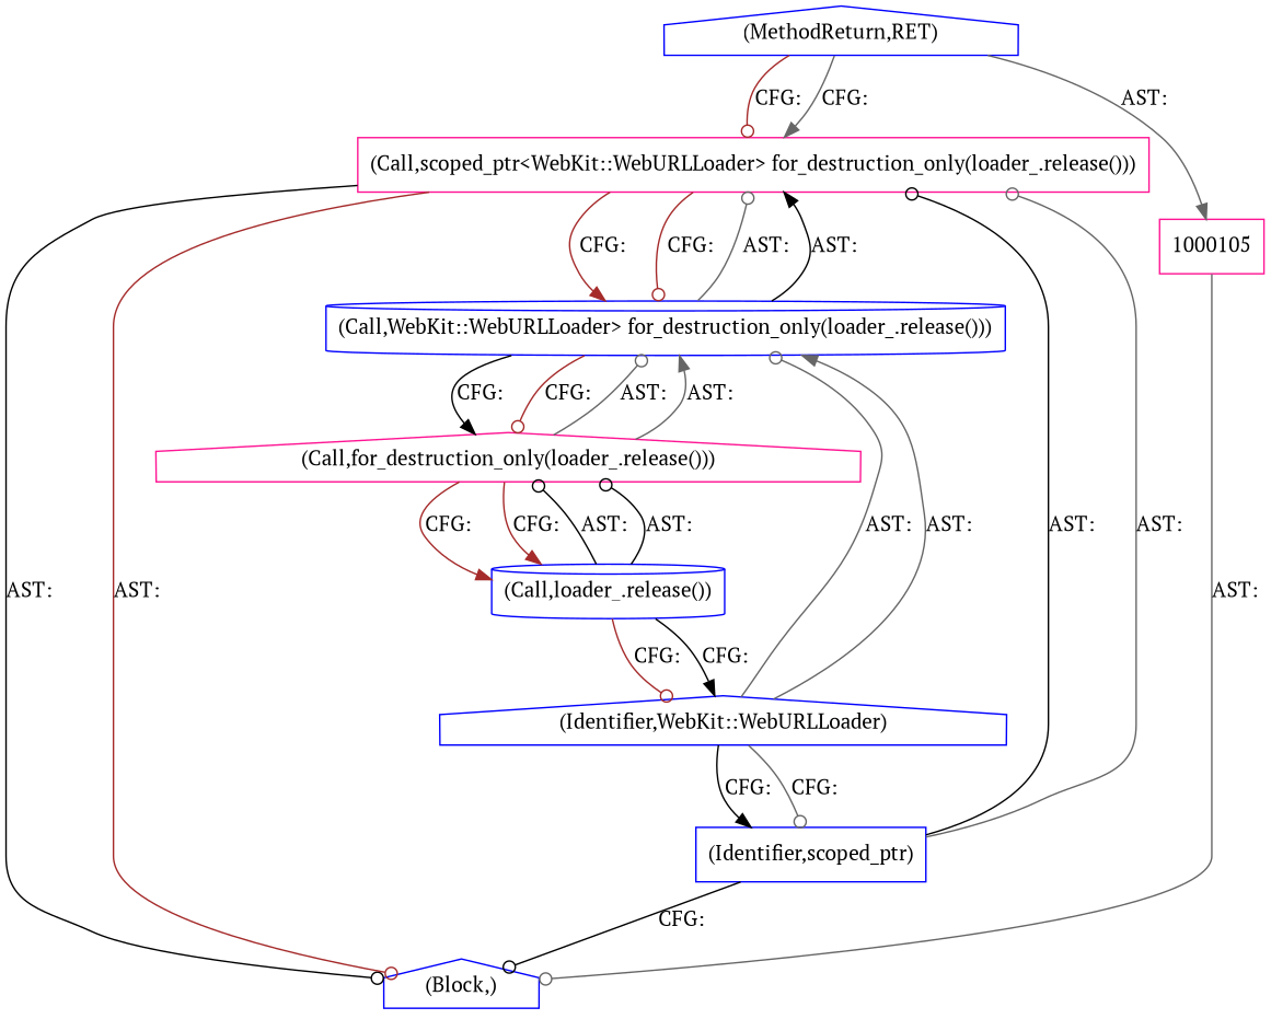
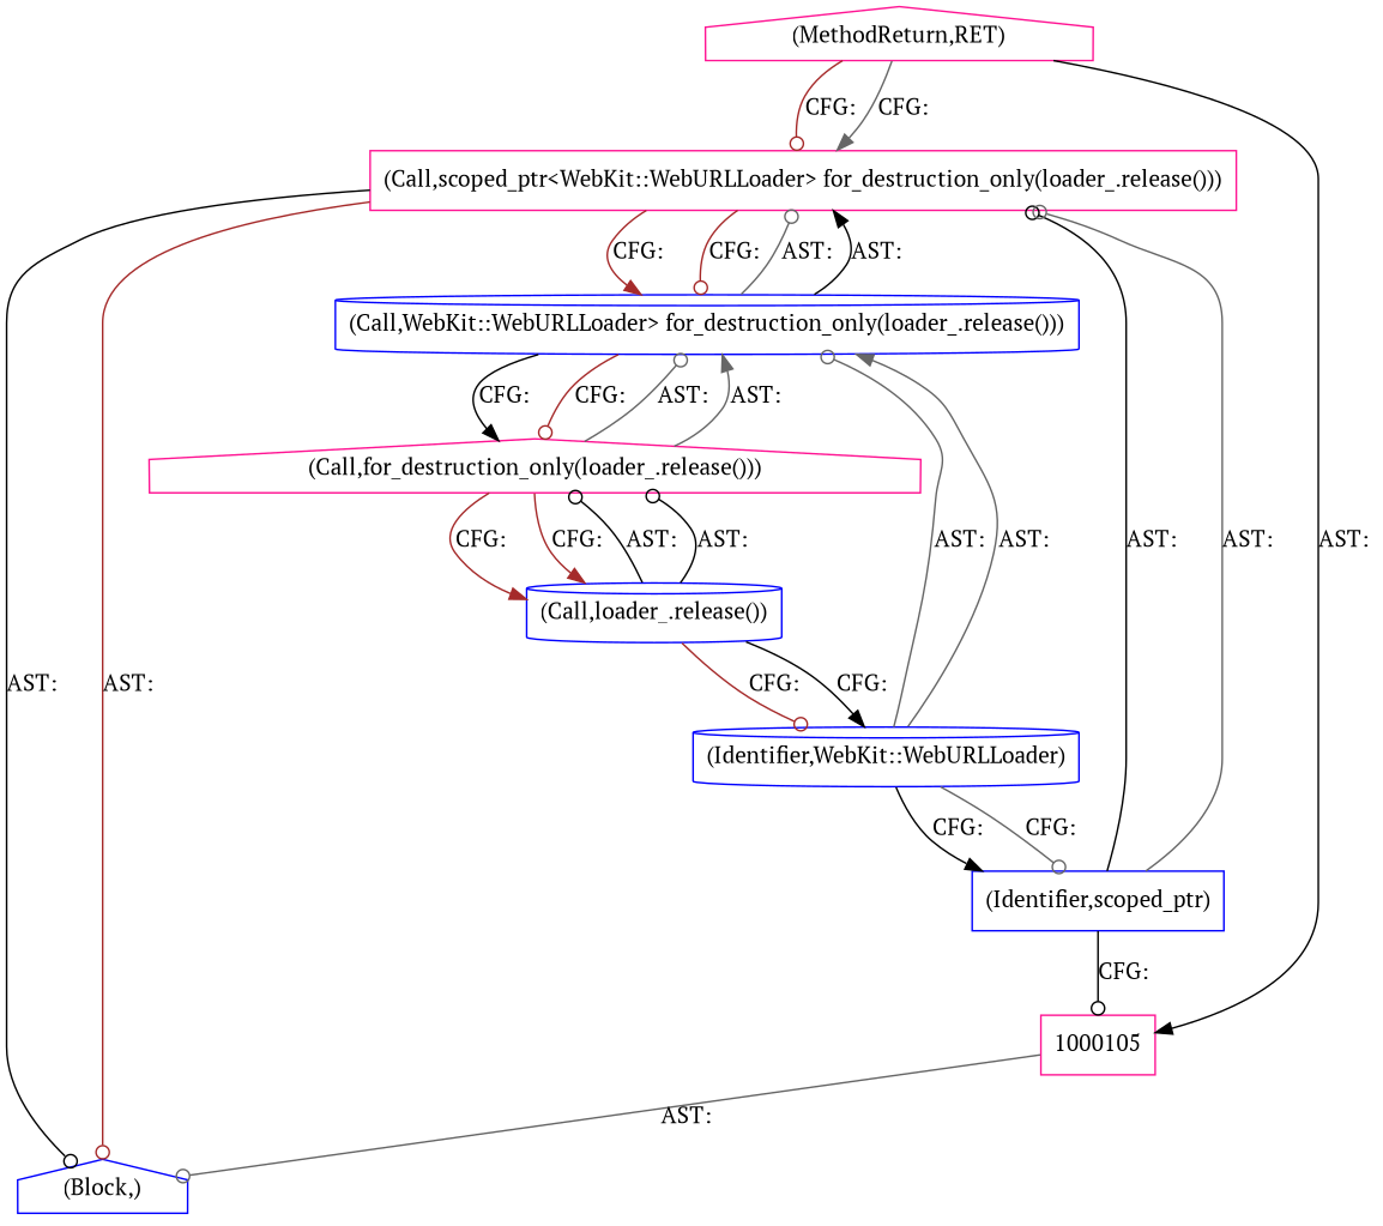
  digraph {
    fontname="PT Serif"
    node [color=blue fontname="PT Serif" shape=house]
    edge [arrowhead=odot color=gray40 fontname="PT Serif"]
-   n1 [label="(MethodReturn,RET)"]
+   n1 [color=deeppink label="(MethodReturn,RET)"]
    n2 [color=deeppink label="(Call,scoped_ptr<WebKit::WebURLLoader> for_destruction_only(loader_.release()))" shape=box]
    1000105 [color=deeppink shape=box]
    n4 [label="(Block,)"]
    n5 [label="(Call,WebKit::WebURLLoader> for_destruction_only(loader_.release()))" shape=cylinder]
    n6 [color=deeppink label="(Call,for_destruction_only(loader_.release()))"]
    n7 [label="(Call,loader_.release())" shape=cylinder]
-   n8 [label="(Identifier,WebKit::WebURLLoader)"]
+   n8 [label="(Identifier,WebKit::WebURLLoader)" shape=cylinder]
    n9 [label="(Identifier,scoped_ptr)" shape=box]
    n1 -> n2 [color=brown label="CFG: "]
    n1 -> n2 [arrowhead=normal label="CFG: "]
-   n1 -> 1000105 [arrowhead=normal label="AST: "]
+   n1 -> 1000105 [arrowhead=normal color=black label="AST: "]
    n2 -> n4 [color=black label="AST: "]
    n2 -> n4 [color=brown label="AST: "]
    n2 -> n5 [arrowhead=normal color=brown label="CFG: "]
    n2 -> n5 [color=brown label="CFG: "]
    1000105 -> n4 [label="AST: "]
    n5 -> n2 [label="AST: "]
    n5 -> n2 [arrowhead=normal color=black label="AST: "]
    n5 -> n6 [arrowhead=normal color=black label="CFG: "]
    n5 -> n6 [color=brown label="CFG: "]
    n6 -> n5 [label="AST: "]
    n6 -> n5 [arrowhead=normal label="AST: "]
    n6 -> n7 [arrowhead=normal color=brown label="CFG: "]
    n6 -> n7 [arrowhead=normal color=brown label="CFG: "]
    n7 -> n6 [color=black label="AST: "]
    n7 -> n6 [color=black label="AST: "]
    n7 -> n8 [color=brown label="CFG: "]
    n7 -> n8 [arrowhead=normal color=black label="CFG: "]
    n8 -> n5 [label="AST: "]
    n8 -> n5 [arrowhead=normal label="AST: "]
    n8 -> n9 [arrowhead=normal color=black label="CFG: "]
    n8 -> n9 [label="CFG: "]
    n9 -> n2 [color=black label="AST: "]
    n9 -> n2 [label="AST: "]
-   n9 -> n4 [color=black label="CFG: "]
+   n9 -> 1000105 [color=black label="CFG: "]
  }
